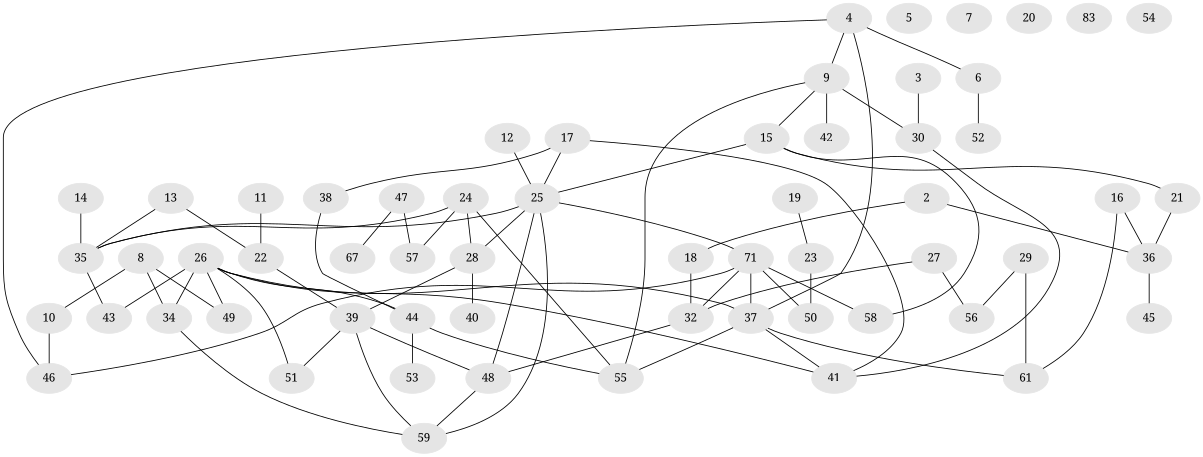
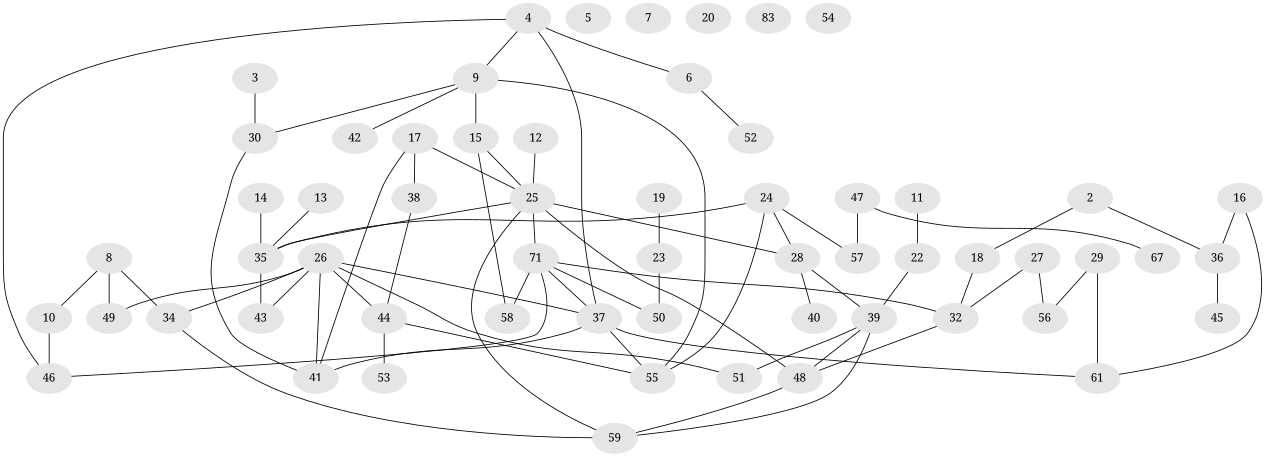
  graph {
    fontname="Noto Serif"
    node [color=gray90 fontname="Noto Serif" style=filled]
    edge [fontname="Noto Serif"]
    2
    18
    36
    32
    45
    3
    30
    41
    4
    6
    9
    37
    46
    52
    15
    42
    55
    61
    5
    7
    8
    10
    34
    49
    59
    25
-   21
    58
    11
    22
    39
    12
    35
    28
    n35 [label=71]
    48
    13
    43
    14
    16
    17
    38
    44
    19
    23
    50
    20
    51
    24
    57
    40
    26
    53
    27
    56
    29
    n57 [label=83]
    47
    n59 [label=67]
    54
    2 -- 18
    2 -- 36
    18 -- 32
    36 -- 45
    32 -- 48
    3 -- 30
    30 -- 41
    4 -- 6
    4 -- 9
    4 -- 37
    4 -- 46
    6 -- 52
    9 -- 30
    9 -- 15
    9 -- 42
    9 -- 55
    37 -- 41
    37 -- 55
    37 -- 61
    15 -- 25
-   15 -- 21
    15 -- 58
    8 -- 10
    8 -- 34
    8 -- 49
    10 -- 46
    34 -- 59
    25 -- 59
    25 -- 35
    25 -- 28
    25 -- n35
    25 -- 48
-   21 -- 36
    11 -- 22
    22 -- 39
    39 -- 59
    39 -- 48
    39 -- 51
    12 -- 25
    35 -- 43
    28 -- 39
    28 -- 40
    n35 -- 32
    n35 -- 37
    n35 -- 46
    n35 -- 58
    n35 -- 50
    48 -- 59
-   13 -- 22
    13 -- 35
    14 -- 35
    16 -- 36
    16 -- 61
    17 -- 41
    17 -- 25
    17 -- 38
    38 -- 44
    44 -- 55
    44 -- 53
    19 -- 23
    23 -- 50
    24 -- 55
    24 -- 35
    24 -- 28
    24 -- 57
    26 -- 41
    26 -- 37
    26 -- 34
    26 -- 49
    26 -- 43
    26 -- 44
    26 -- 51
    27 -- 32
    27 -- 56
    29 -- 61
    29 -- 56
    47 -- 57
    47 -- n59
  }
